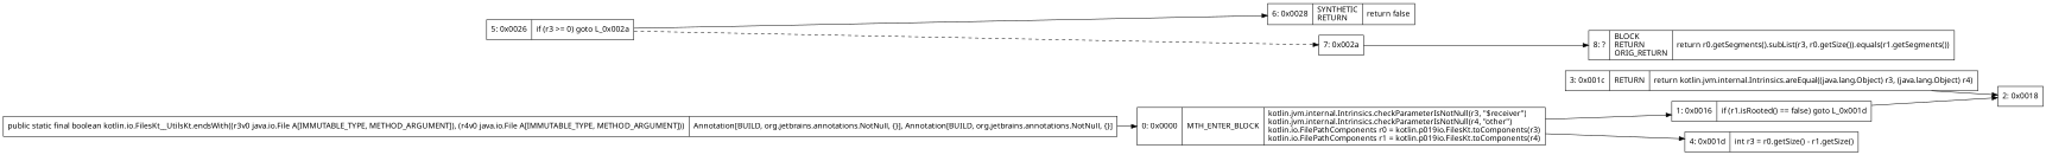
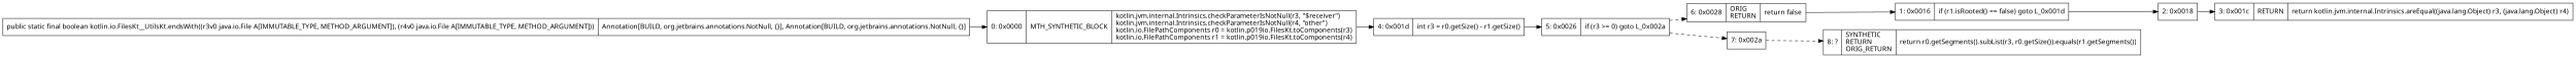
  digraph {
    fontname="Noto Sans"
    rankdir=LR
    node [fontname="Noto Sans" shape=record]
    edge [fontname="Noto Sans"]
-   n1 [label="{0\:\ 0x0000|MTH_ENTER_BLOCK\l|kotlin.jvm.internal.Intrinsics.checkParameterIsNotNull(r3, \"$receiver\")\lkotlin.jvm.internal.Intrinsics.checkParameterIsNotNull(r4, \"other\")\lkotlin.io.FilePathComponents r0 = kotlin.p019io.FilesKt.toComponents(r3)\lkotlin.io.FilePathComponents r1 = kotlin.p019io.FilesKt.toComponents(r4)\l}"]
+   n1 [label="{0\:\ 0x0000|MTH_SYNTHETIC_BLOCK\l|kotlin.jvm.internal.Intrinsics.checkParameterIsNotNull(r3, \"$receiver\")\lkotlin.jvm.internal.Intrinsics.checkParameterIsNotNull(r4, \"other\")\lkotlin.io.FilePathComponents r0 = kotlin.p019io.FilesKt.toComponents(r3)\lkotlin.io.FilePathComponents r1 = kotlin.p019io.FilesKt.toComponents(r4)\l}"]
    n2 [label="{1\:\ 0x0016|if (r1.isRooted() == false) goto L_0x001d\l}"]
    n3 [label="{4\:\ 0x001d|int r3 = r0.getSize() \- r1.getSize()\l}"]
    n4 [label="{2\:\ 0x0018}"]
    n5 [label="{3\:\ 0x001c|RETURN\l|return kotlin.jvm.internal.Intrinsics.areEqual((java.lang.Object) r3, (java.lang.Object) r4)\l}"]
    n6 [label="{5\:\ 0x0026|if (r3 \>= 0) goto L_0x002a\l}"]
-   n7 [label="{6\:\ 0x0028|SYNTHETIC\lRETURN\l|return false\l}"]
+   n7 [label="{6\:\ 0x0028|ORIG\lRETURN\l|return false\l}"]
    n8 [label="{7\:\ 0x002a}"]
-   n9 [label="{8\:\ ?|BLOCK\lRETURN\lORIG_RETURN\l|return r0.getSegments().subList(r3, r0.getSize()).equals(r1.getSegments())\l}"]
+   n9 [label="{8\:\ ?|SYNTHETIC\lRETURN\lORIG_RETURN\l|return r0.getSegments().subList(r3, r0.getSize()).equals(r1.getSegments())\l}"]
    n10 [label="{public static final boolean kotlin.io.FilesKt__UtilsKt.endsWith((r3v0 java.io.File A[IMMUTABLE_TYPE, METHOD_ARGUMENT]), (r4v0 java.io.File A[IMMUTABLE_TYPE, METHOD_ARGUMENT]))  | Annotation[BUILD, org.jetbrains.annotations.NotNull, \{\}], Annotation[BUILD, org.jetbrains.annotations.NotNull, \{\}]\l}"]
-   n1 -> n2
+   n7 -> n2
    n1 -> n3
    n2 -> n4 [style=solid]
-   n5 -> n4
-   n6 -> n7 [style=solid]
+   n3 -> n6
+   n4 -> n5
+   n6 -> n7 [style=dashed]
    n6 -> n8 [style=dashed]
-   n8 -> n9
+   n8 -> n9 [style=dashed]
    n10 -> n1
  }
